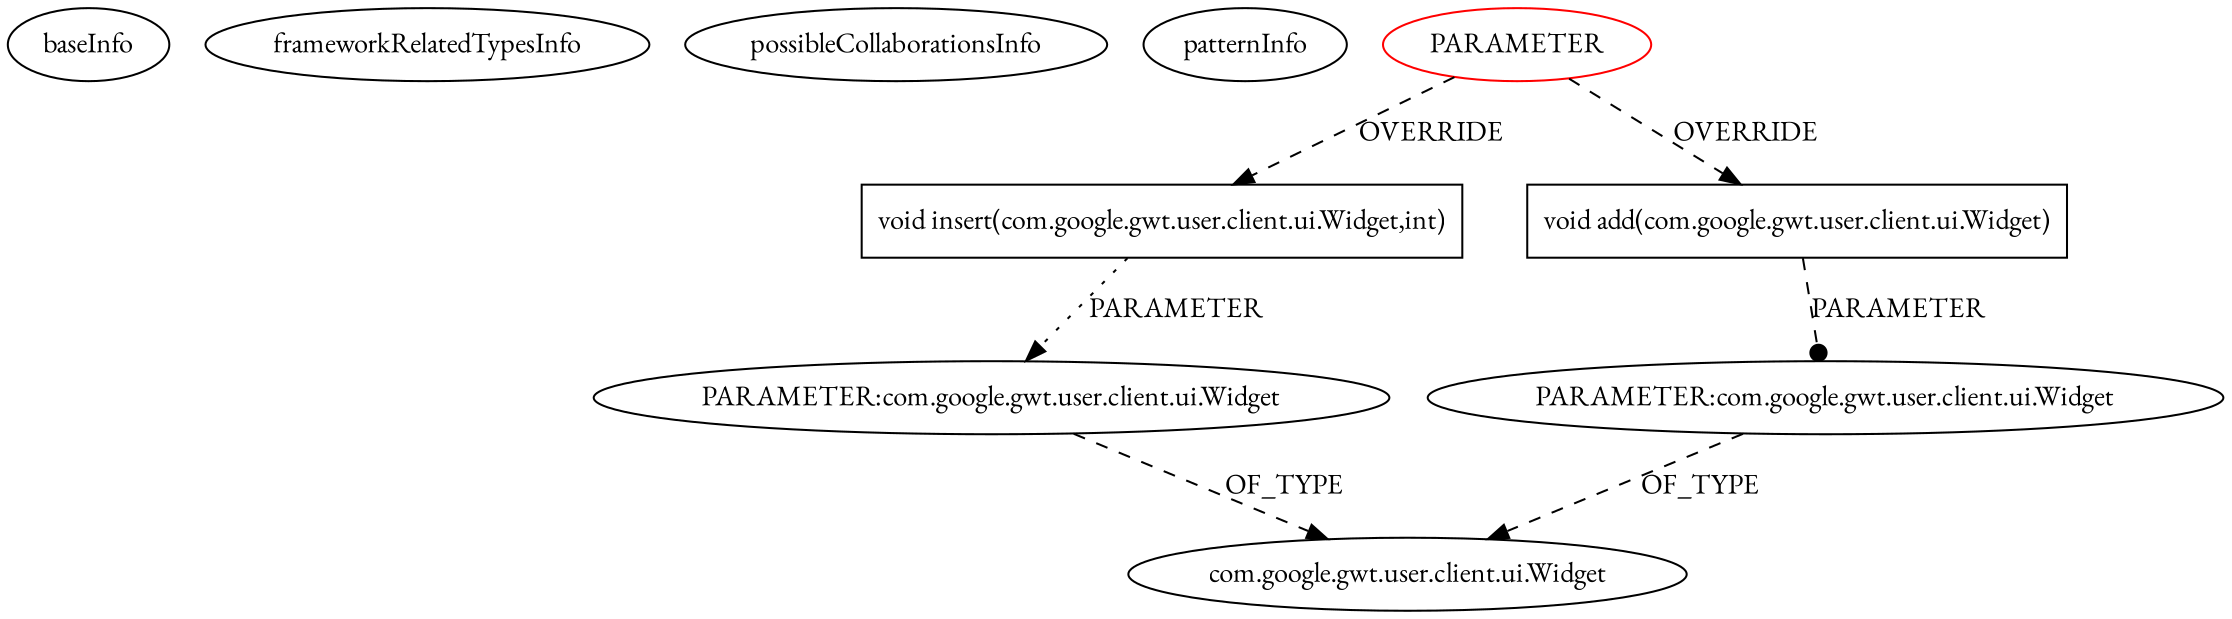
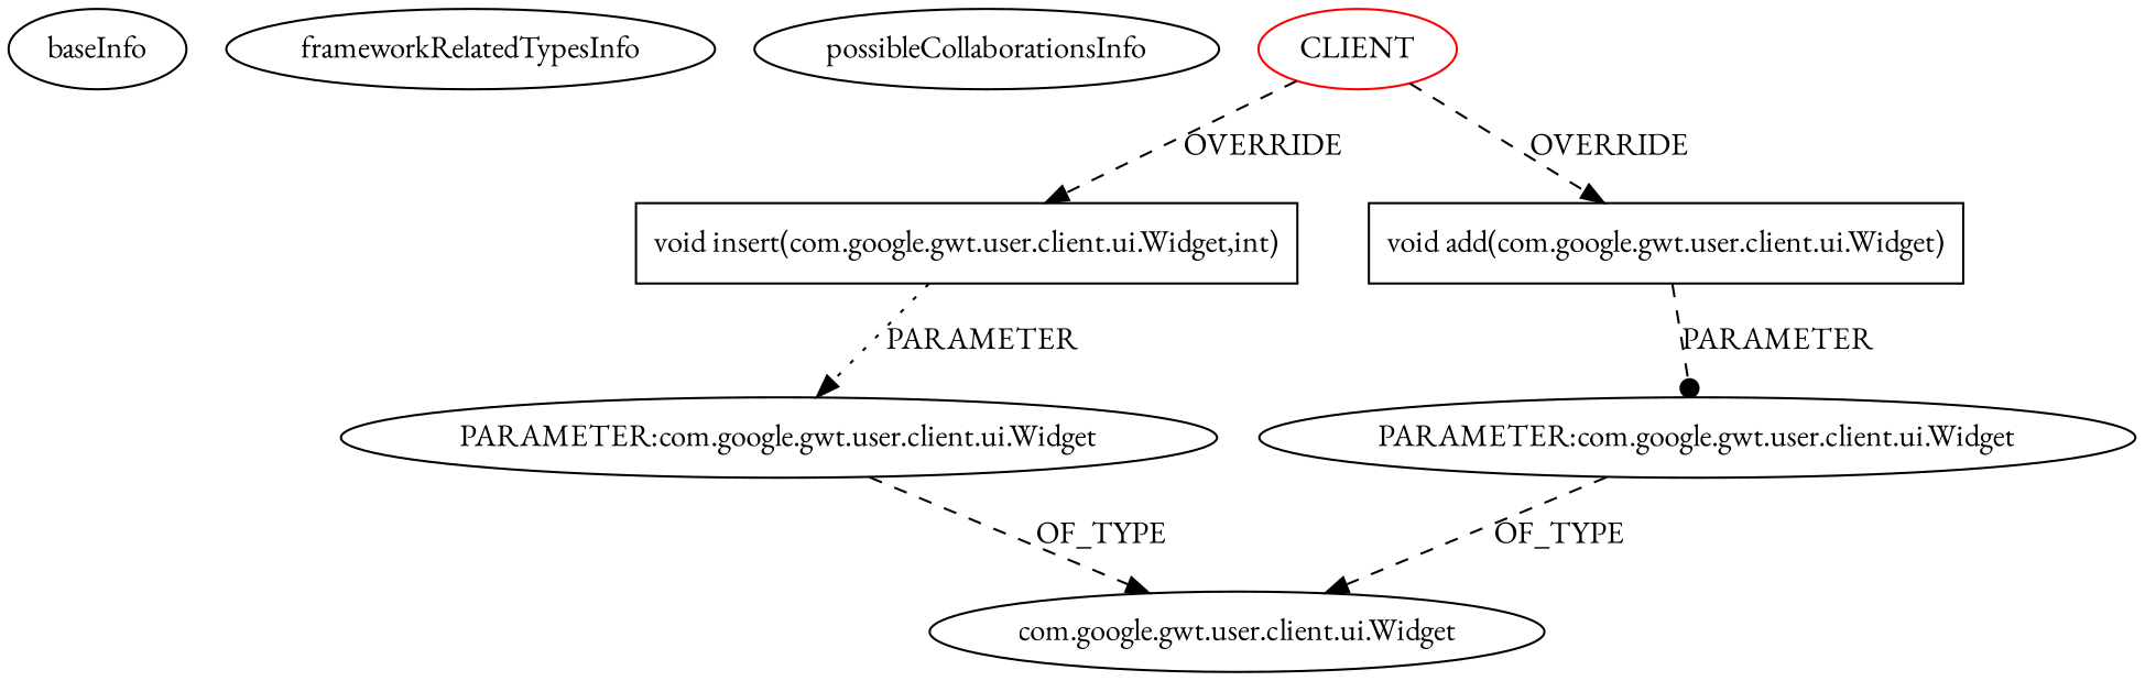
  digraph {
    fontname="EB Garamond"
    node [fontname="EB Garamond" isFrameworkType=false]
    edge [arrowhead=normal fontname="EB Garamond" style=dashed]
    baseInfo [category=pattern graphId=1791 isAnonymous=false possibleRelation=false isFrameworkType=""]
    frameworkRelatedTypesInfo [isFrameworkType=""]
    possibleCollaborationsInfo [isFrameworkType=""]
-   patternInfo [frequency=2.0 patternRootClient=0 isFrameworkType=""]
    n5 [label="void insert(com.google.gwt.user.client.ui.Widget,int)" shape=box vertexType=OVERRIDING_METHOD_DECLARATION]
    n6 [label="PARAMETER:com.google.gwt.user.client.ui.Widget" vertexType=PARAMETER_DECLARATION]
    n7 [label="com.google.gwt.user.client.ui.Widget" vertexType=FRAMEWORK_CLASS_TYPE]
-   n8 [color=red label=PARAMETER vertexType=ROOT_CLIENT_CLASS_DECLARATION]
+   n8 [color=red label=CLIENT vertexType=ROOT_CLIENT_CLASS_DECLARATION]
    n9 [label="void add(com.google.gwt.user.client.ui.Widget)" shape=box vertexType=OVERRIDING_METHOD_DECLARATION]
    n10 [label="PARAMETER:com.google.gwt.user.client.ui.Widget" vertexType=PARAMETER_DECLARATION]
    n5 -> n6 [label=PARAMETER style=dotted]
    n6 -> n7 [label=OF_TYPE]
    n8 -> n5 [label=OVERRIDE]
    n8 -> n9 [label=OVERRIDE]
    n9 -> n10 [arrowhead=dot label=PARAMETER]
    n10 -> n7 [label=OF_TYPE]
  }
